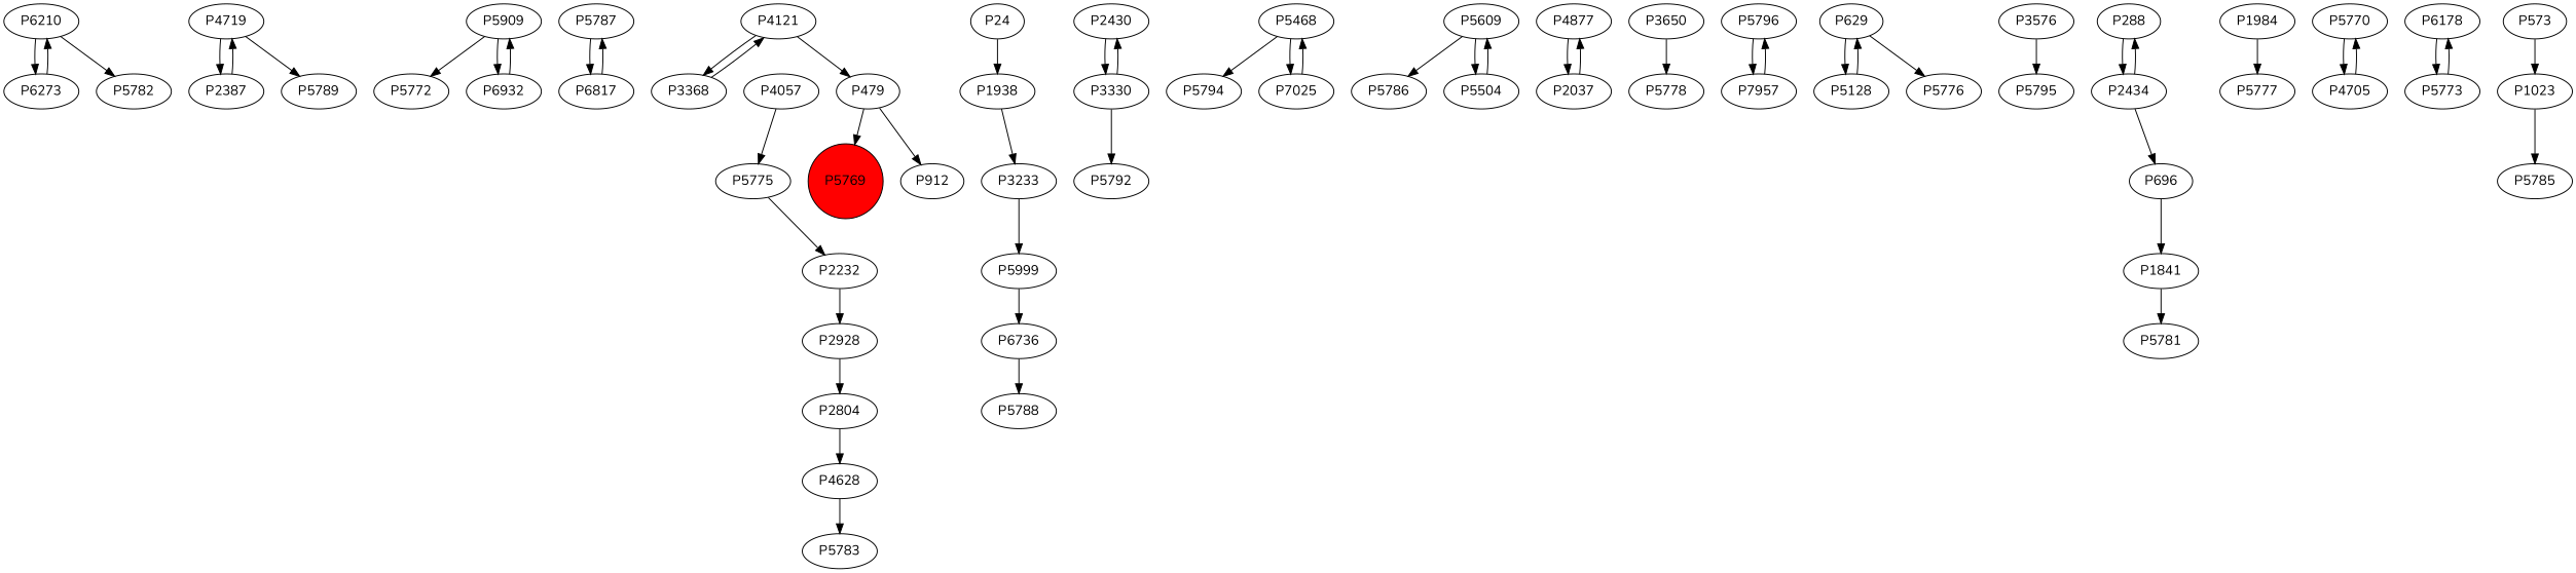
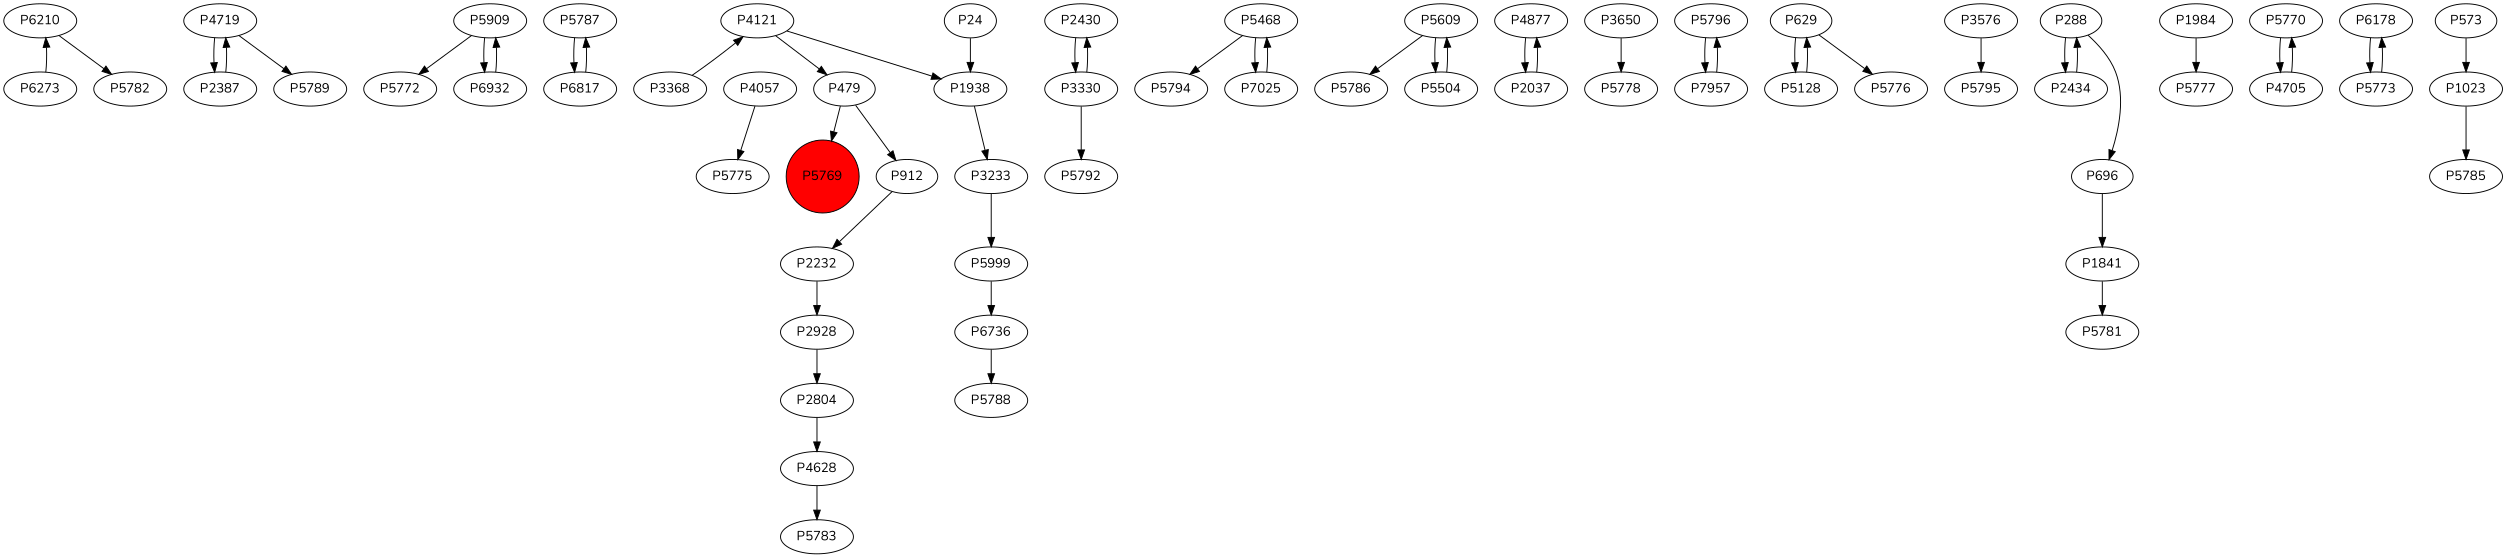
  digraph {
    fontname=Nunito
    node [fontname=Nunito]
    edge [fontname=Nunito]
    P6210
    P6273
    P5782
    P4719
    P2387
    P5789
    P5909
    P5772
    n9 [label=P6932]
    P5787
    P6817
    P6736
    P5788
    P5769 [fillcolor=red shape=circle style=filled]
    P479
    P912
    P2928
    P2804
    P4628
    P5783
    P4057
    P5775
    P2430
    P3330
    P5792
    n26 [label=P3233]
    P5999
    P5468
    P5794
    P7025
    P3368
    P4121
    P5609
    P5786
    P5504
    P4877
    P2037
    P2232
    P3650
    P5778
    P5796
    P7957
    P629
    P5128
    P5776
    P24
    P1938
    P3576
    P5795
    P288
    P2434
    P696
    P1841
    P1984
    P5777
    P5770
    P4705
    P5781
    P6178
    P5773
    P573
    P1023
    P5785
-   P6210 -> P6273
    P6210 -> P5782
    P6273 -> P6210
    P4719 -> P2387
    P4719 -> P5789
    P2387 -> P4719
    P5909 -> P5772
    P5909 -> n9
    n9 -> P5909
    P5787 -> P6817
    P6817 -> P5787
    P6736 -> P5788
    P479 -> P5769
    P479 -> P912
-   P5775 -> P2232
+   P912 -> P2232
    P2928 -> P2804
    P2804 -> P4628
    P4628 -> P5783
    P4057 -> P5775
    P2430 -> P3330
    P3330 -> P2430
    P3330 -> P5792
    n26 -> P5999
    P5999 -> P6736
    P5468 -> P5794
    P5468 -> P7025
    P7025 -> P5468
    P3368 -> P4121
    P4121 -> P479
-   P4121 -> P3368
+   P4121 -> P1938
    P5609 -> P5786
    P5609 -> P5504
    P5504 -> P5609
    P4877 -> P2037
    P2037 -> P4877
    P2232 -> P2928
    P3650 -> P5778
    P5796 -> P7957
    P7957 -> P5796
    P629 -> P5128
    P629 -> P5776
    P5128 -> P629
    P24 -> P1938
    P1938 -> n26
    P3576 -> P5795
    P288 -> P2434
    P2434 -> P288
-   P2434 -> P696
+   P288 -> P696
    P696 -> P1841
    P1841 -> P5781
    P1984 -> P5777
    P5770 -> P4705
    P4705 -> P5770
    P6178 -> P5773
    P5773 -> P6178
    P573 -> P1023
    P1023 -> P5785
  }
